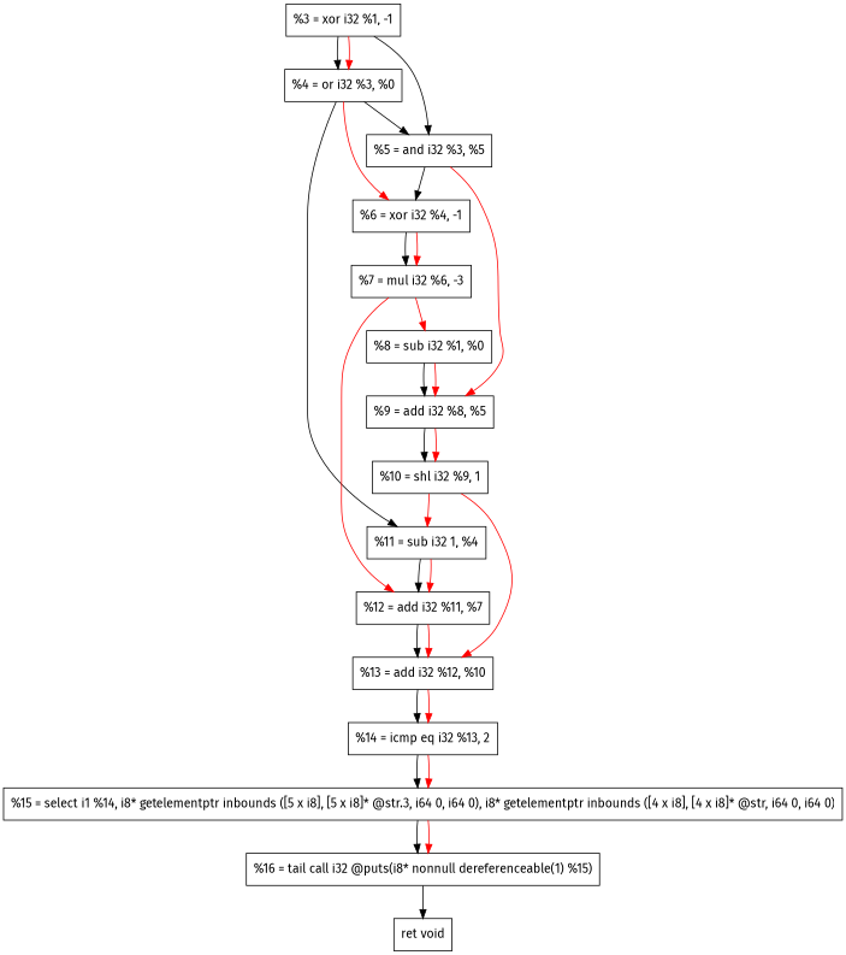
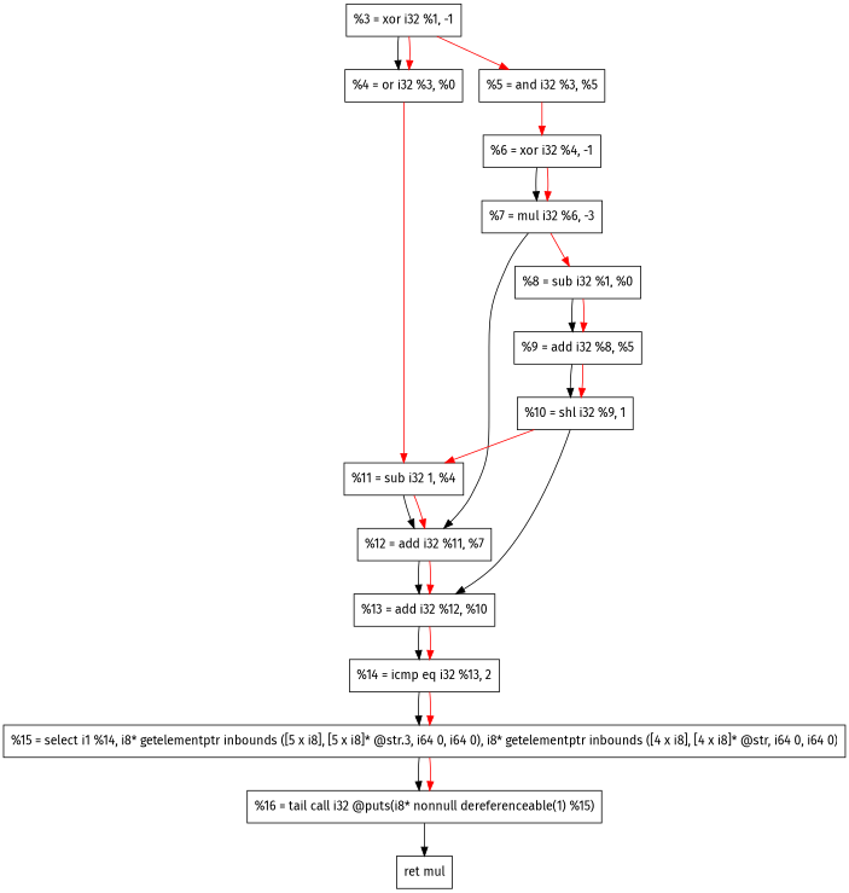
  digraph {
    fontname="Fira Sans"
    node [fontname="Fira Sans" shape=record]
    edge [fontname="Fira Sans" color=red]
    n1 [label="  %3 = xor i32 %1, -1"]
    n2 [label="  %4 = or i32 %3, %0"]
    n3 [label="%5 = and i32 %3, %5"]
    n4 [label="  %6 = xor i32 %4, -1"]
    n5 [label="  %11 = sub i32 1, %4"]
    n6 [label="  %9 = add i32 %8, %5"]
    n7 [label="  %7 = mul i32 %6, -3"]
    n8 [label="  %12 = add i32 %11, %7"]
    n9 [label="  %10 = shl i32 %9, 1"]
    n10 [label="  %8 = sub i32 %1, %0"]
    n11 [label="  %13 = add i32 %12, %10"]
    n12 [label="  %14 = icmp eq i32 %13, 2"]
    n13 [label="  %15 = select i1 %14, i8* getelementptr inbounds ([5 x i8], [5 x i8]* @str.3, i64 0, i64 0), i8* getelementptr inbounds ([4 x i8], [4 x i8]* @str, i64 0, i64 0)"]
    n14 [label="  %16 = tail call i32 @puts(i8* nonnull dereferenceable(1) %15)"]
-   n15 [label="  ret void"]
+   n15 [label="ret mul"]
    n1 -> n2 [color=""]
    n1 -> n2
-   n1 -> n3 [color=black]
-   n2 -> n3 [color=""]
-   n2 -> n4
-   n2 -> n5 [color=black]
-   n3 -> n4 [color=""]
-   n3 -> n6
+   n1 -> n3
+   n2 -> n5
+   n3 -> n4
    n4 -> n7 [color=""]
    n4 -> n7
    n5 -> n8 [color=""]
    n5 -> n8
    n6 -> n9 [color=""]
    n6 -> n9
-   n7 -> n8
+   n7 -> n8 [color=black]
    n7 -> n10
    n8 -> n11 [color=""]
    n8 -> n11
    n9 -> n5
-   n9 -> n11
+   n9 -> n11 [color=black]
    n10 -> n6 [color=""]
    n10 -> n6
    n11 -> n12 [color=""]
    n11 -> n12
    n12 -> n13 [color=""]
    n12 -> n13
    n13 -> n14 [color=""]
    n13 -> n14
    n14 -> n15 [color=""]
  }
